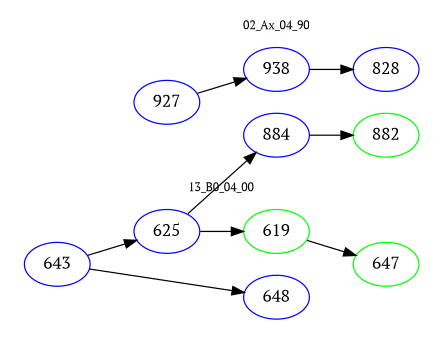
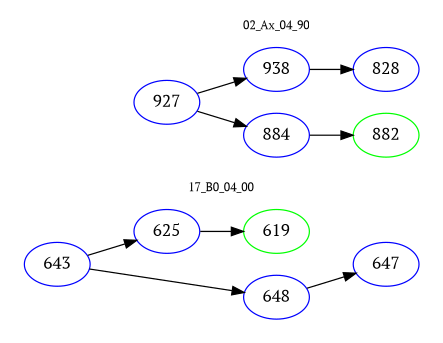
  digraph {
    fontname="PT Serif"
    rankdir=LR
    node [color=blue fontname="PT Serif"]
    edge [color=black fontname="PT Serif"]
    n1 [label=927]
    n2 [label=884]
    n3 [label=938]
    n4 [color=green label=882]
    n5 [label=828]
    n6 [label=643]
    n7 [label=625]
    n8 [label=648]
    n9 [color=green label=619]
-   n10 [color=green label=647]
+   n10 [label=647]
    subgraph cluster_1 {
      color=white
      fontsize=10
      label="02_Ax_04_90"
      n1
      n2
      n3
      n4
      n5
    }
    subgraph cluster_2 {
      color=white
      fontsize=10
-     label="13_B0_04_00"
+     label="17_B0_04_00"
      n6
      n7
      n8
      n9
      n10
    }
-   n7 -> n2
+   n1 -> n2
    n1 -> n3
    n2 -> n4
    n3 -> n5
    n6 -> n7
    n6 -> n8
    n7 -> n9
-   n9 -> n10
+   n8 -> n10
  }
